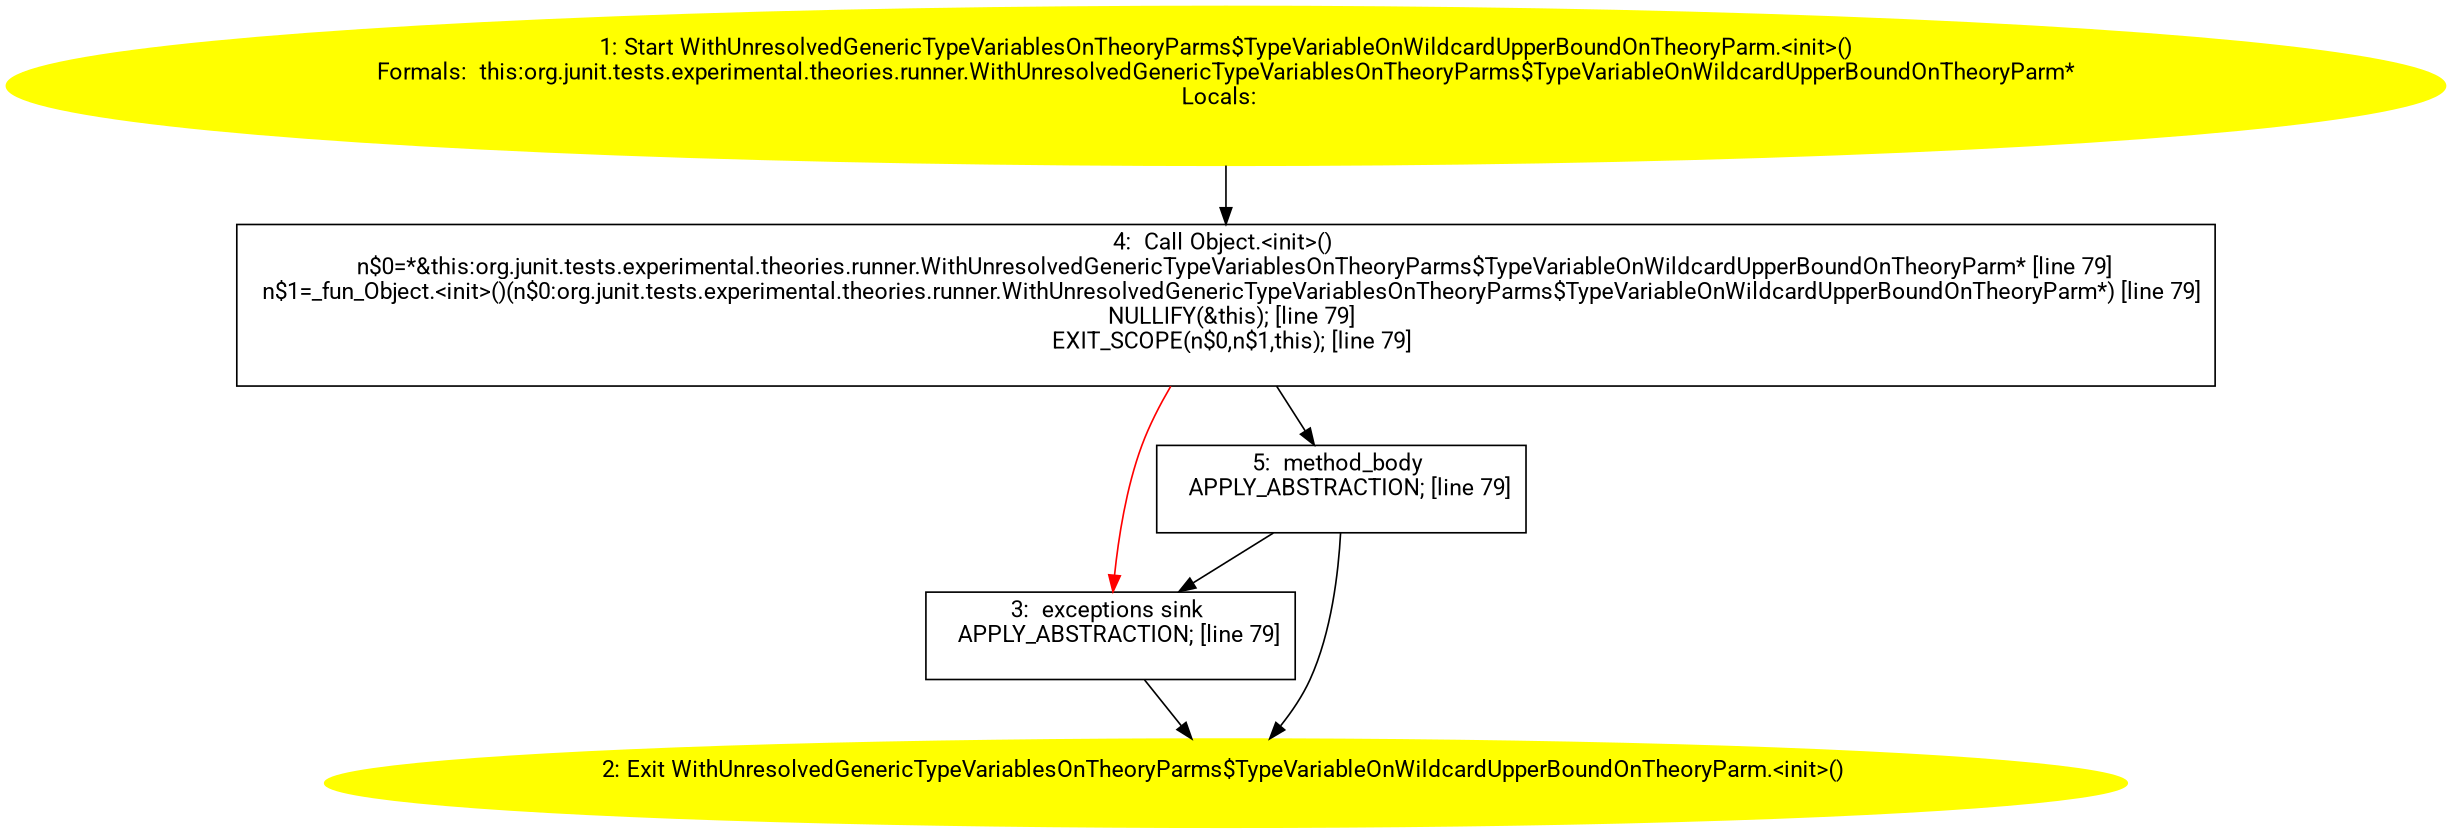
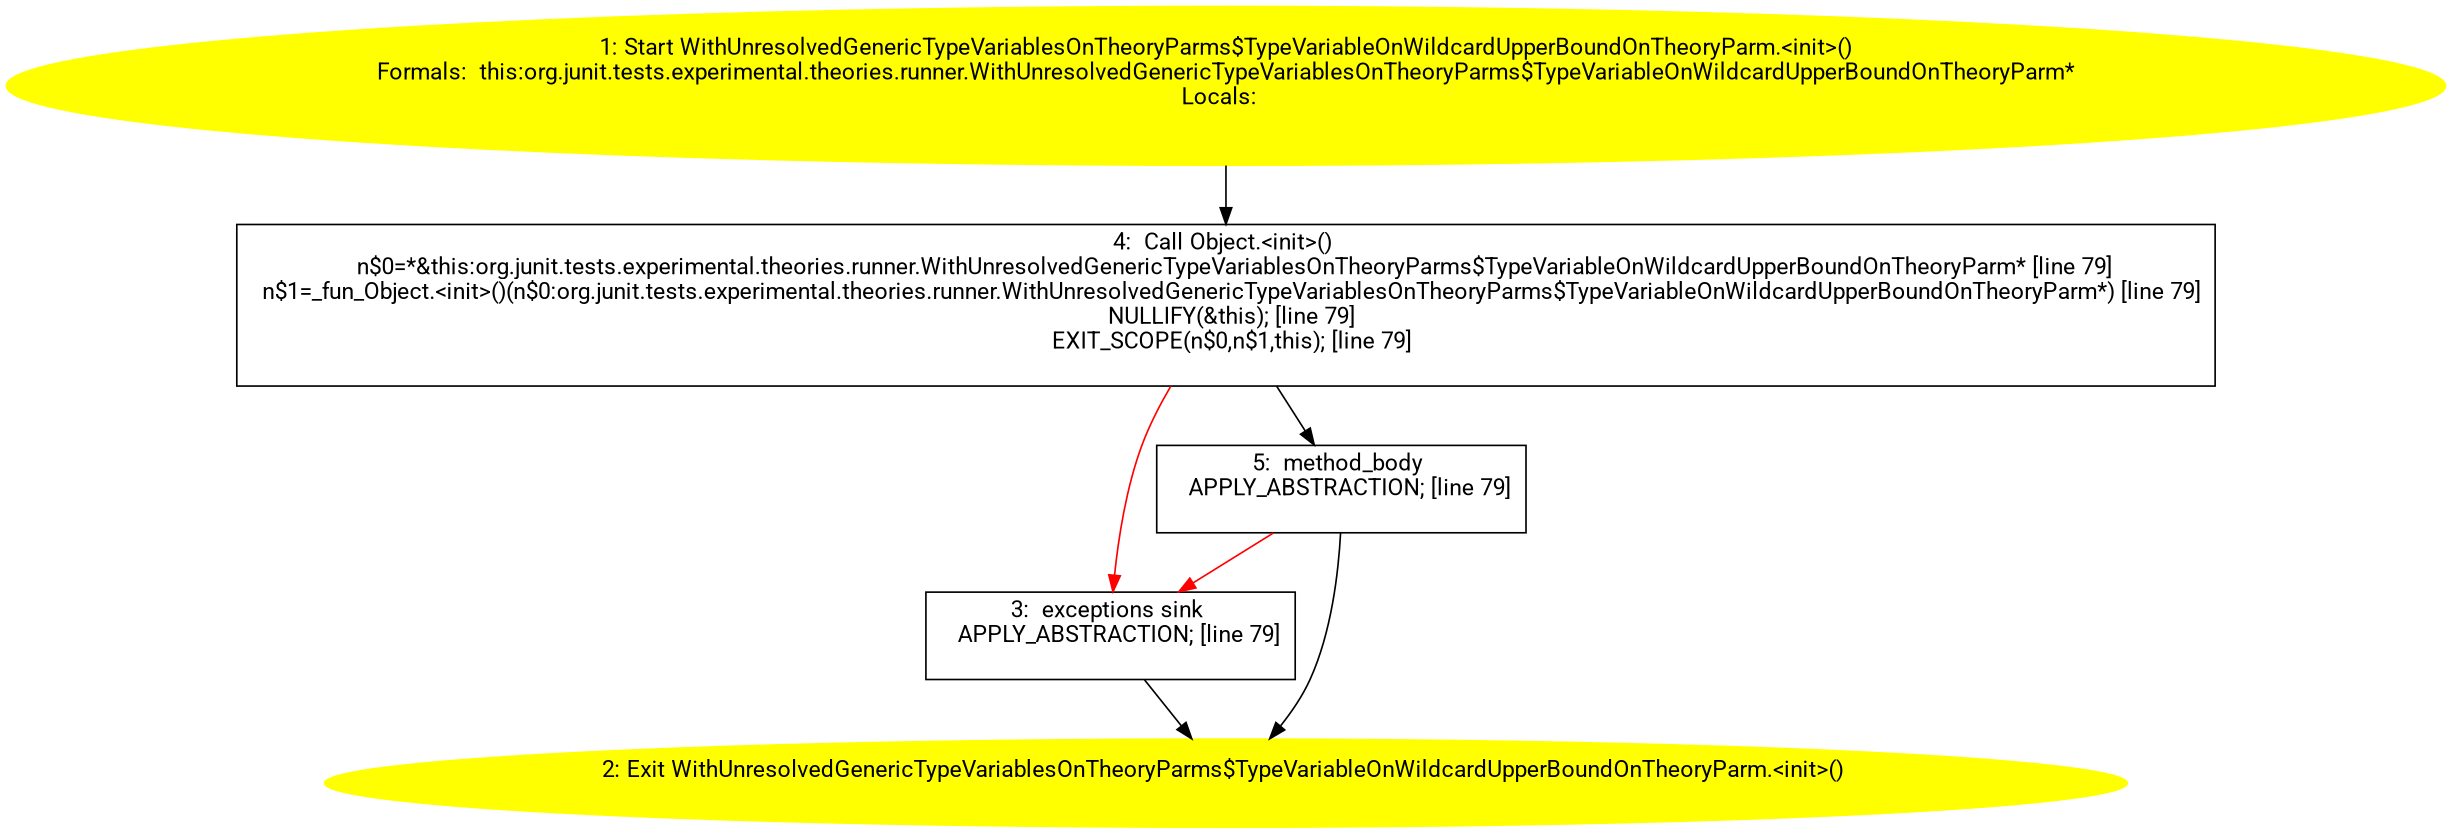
  digraph {
    fontname=Roboto
    node [fontname=Roboto shape=box]
    edge [fontname=Roboto]
    n1 [color=yellow label="1: Start WithUnresolvedGenericTypeVariablesOnTheoryParms$TypeVariableOnWildcardUpperBoundOnTheoryParm.<init>()\nFormals:  this:org.junit.tests.experimental.theories.runner.WithUnresolvedGenericTypeVariablesOnTheoryParms$TypeVariableOnWildcardUpperBoundOnTheoryParm*\nLocals:  \n  " style=filled shape=""]
    n2 [label="4:  Call Object.<init>() \n   n$0=*&this:org.junit.tests.experimental.theories.runner.WithUnresolvedGenericTypeVariablesOnTheoryParms$TypeVariableOnWildcardUpperBoundOnTheoryParm* [line 79]\n  n$1=_fun_Object.<init>()(n$0:org.junit.tests.experimental.theories.runner.WithUnresolvedGenericTypeVariablesOnTheoryParms$TypeVariableOnWildcardUpperBoundOnTheoryParm*) [line 79]\n  NULLIFY(&this); [line 79]\n  EXIT_SCOPE(n$0,n$1,this); [line 79]\n "]
    n3 [label="3:  exceptions sink \n   APPLY_ABSTRACTION; [line 79]\n "]
    n4 [label="5:  method_body \n   APPLY_ABSTRACTION; [line 79]\n "]
    n5 [color=yellow label="2: Exit WithUnresolvedGenericTypeVariablesOnTheoryParms$TypeVariableOnWildcardUpperBoundOnTheoryParm.<init>() \n  " style=filled shape=""]
    n1 -> n2
    n2 -> n3 [color=red]
    n2 -> n4
    n3 -> n5
-   n4 -> n3 [color=black]
+   n4 -> n3 [color=red]
    n4 -> n5
  }
